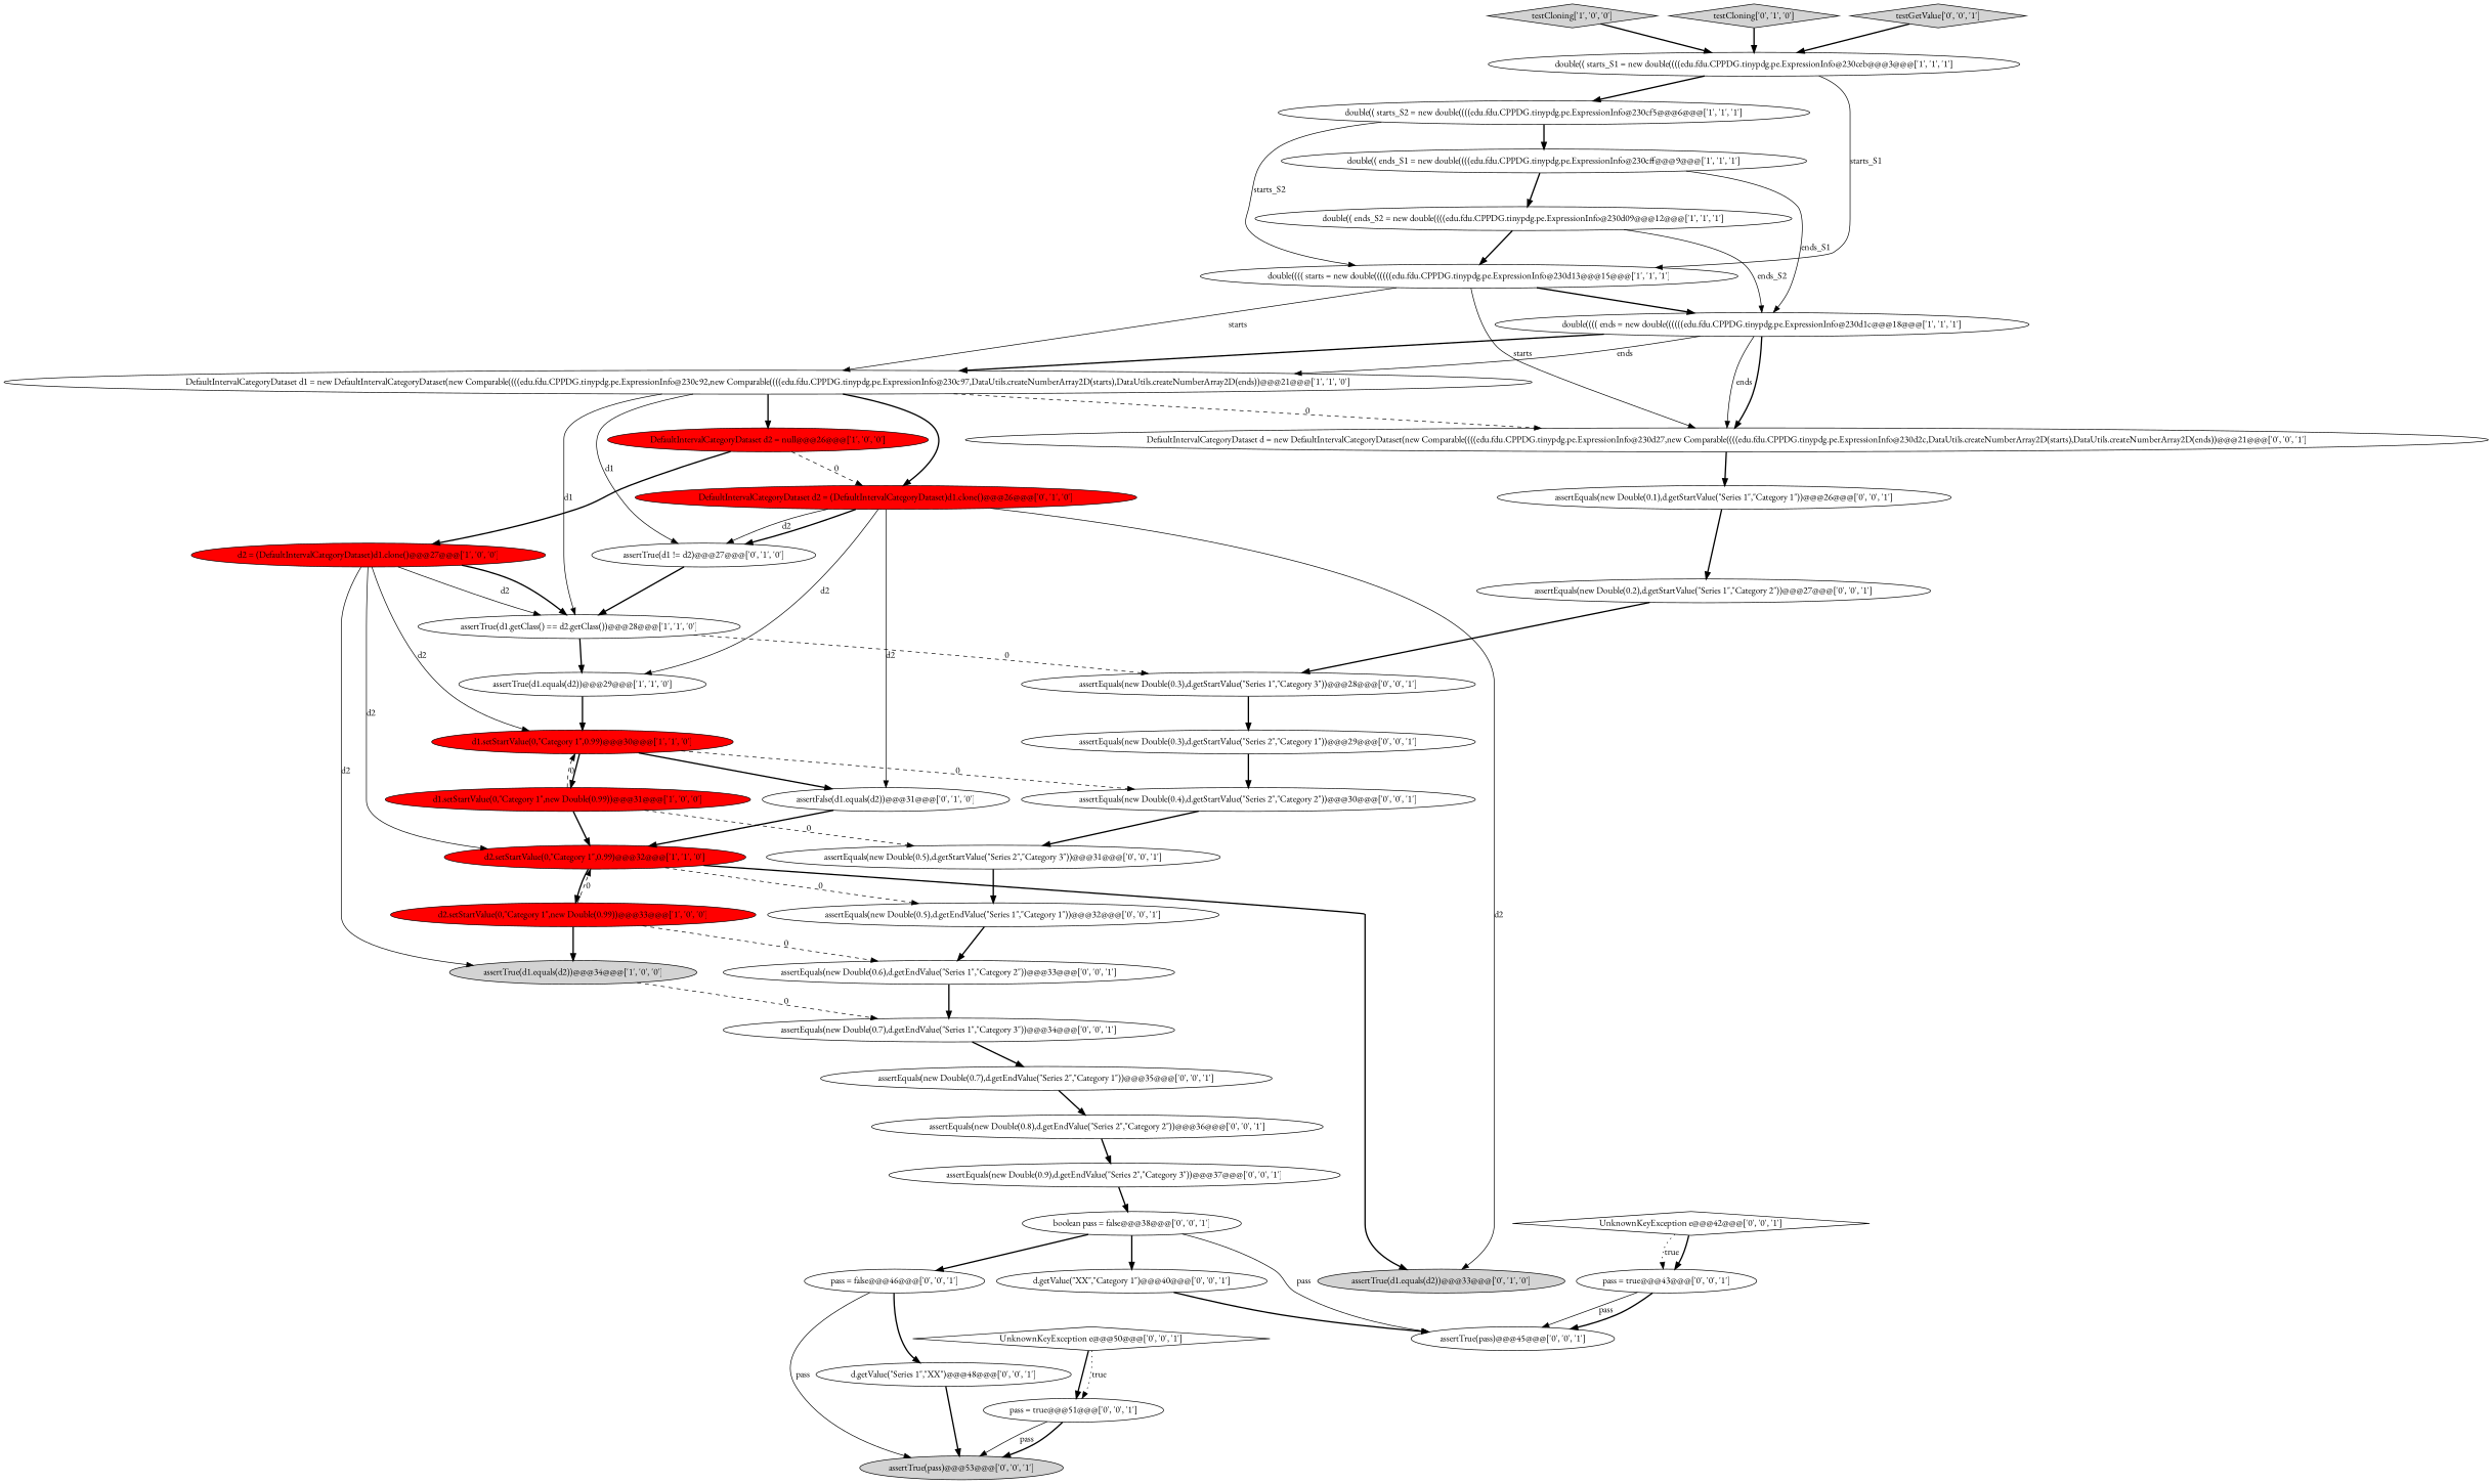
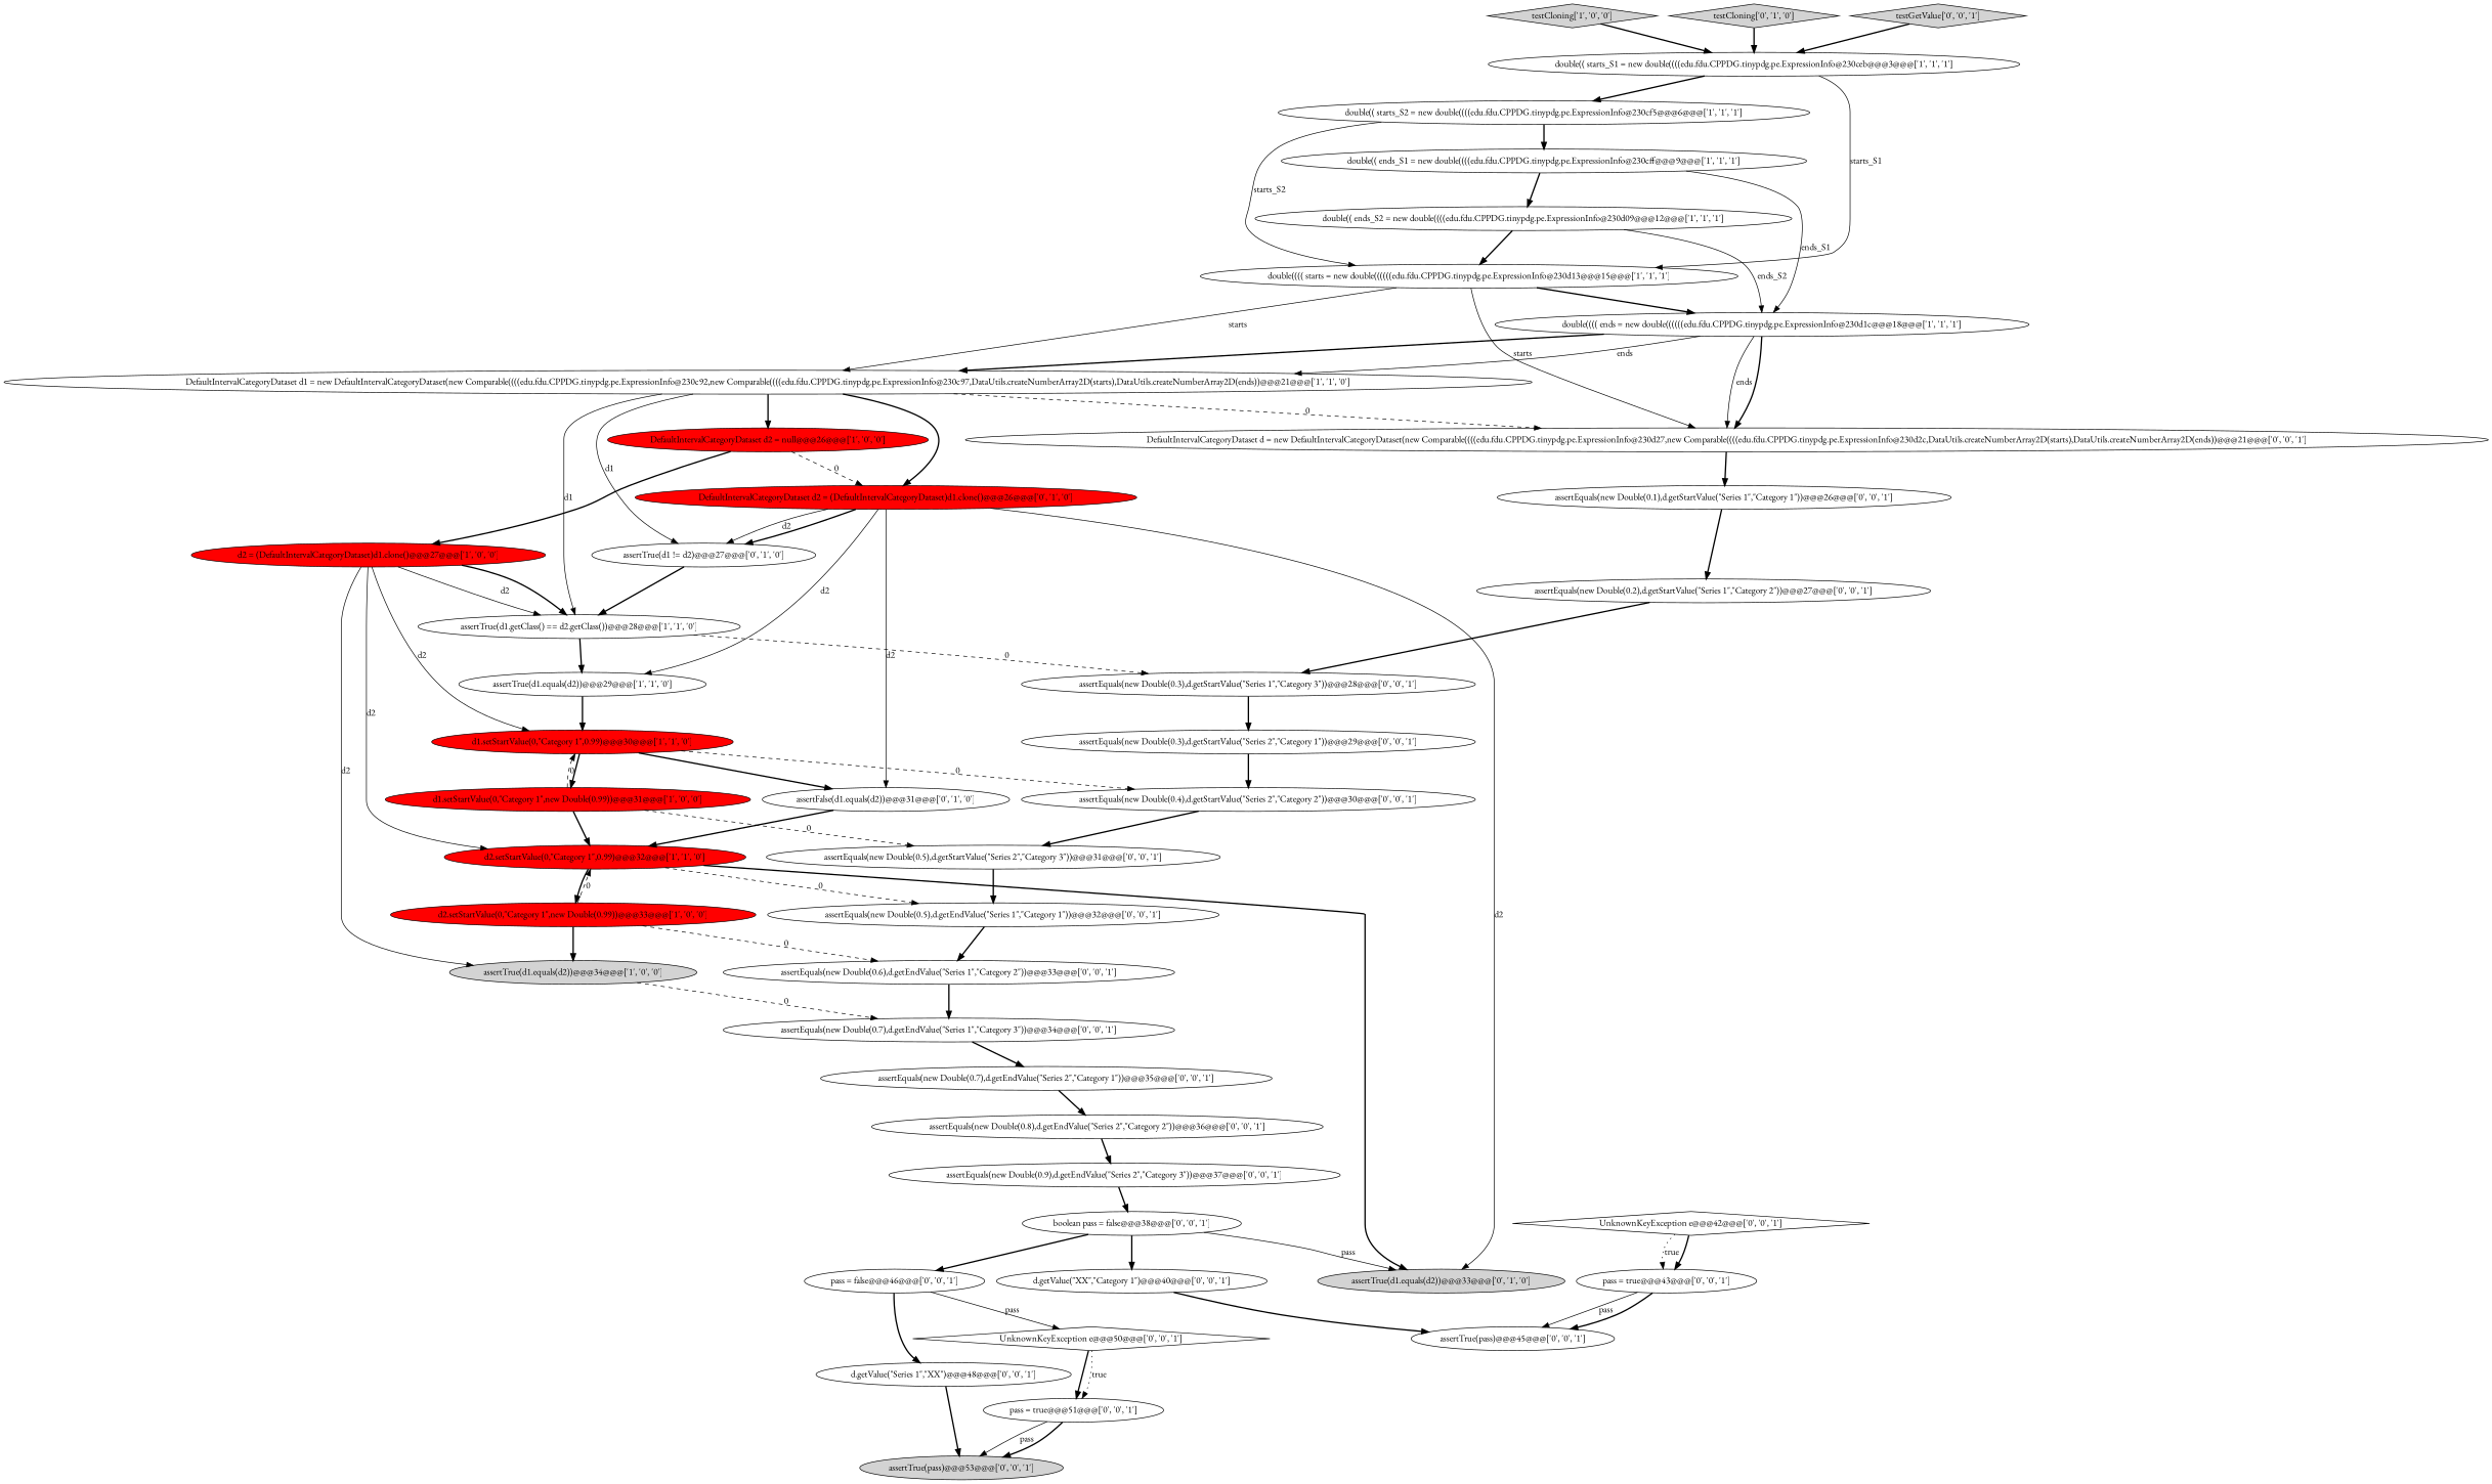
  digraph {
    fontname="EB Garamond"
    node [fillcolor=white fontname="EB Garamond" shape=ellipse style=filled]
    edge [fontname="EB Garamond" style=bold]
    n1 [label="pass = false@@@46@@@['0', '0', '1']"]
    n2 [label="d.getValue(\"Series 1\",\"XX\")@@@48@@@['0', '0', '1']"]
    n3 [fillcolor=lightgray label="assertTrue(pass)@@@53@@@['0', '0', '1']"]
    n4 [fillcolor=lightgray label="assertTrue(d1.equals(d2))@@@34@@@['1', '0', '0']"]
    n5 [label="assertEquals(new Double(0.7),d.getEndValue(\"Series 1\",\"Category 3\"))@@@34@@@['0', '0', '1']"]
    n6 [label="assertEquals(new Double(0.7),d.getEndValue(\"Series 2\",\"Category 1\"))@@@35@@@['0', '0', '1']"]
    n7 [fillcolor=red label="d1.setStartValue(0,\"Category 1\",new Double(0.99))@@@31@@@['1', '0', '0']"]
    n8 [label="assertEquals(new Double(0.5),d.getStartValue(\"Series 2\",\"Category 3\"))@@@31@@@['0', '0', '1']"]
    n9 [fillcolor=red label="d1.setStartValue(0,\"Category 1\",0.99)@@@30@@@['1', '1', '0']"]
    n10 [fillcolor=red label="d2.setStartValue(0,\"Category 1\",0.99)@@@32@@@['1', '1', '0']"]
    n11 [label="assertEquals(new Double(0.5),d.getEndValue(\"Series 1\",\"Category 1\"))@@@32@@@['0', '0', '1']"]
    n12 [label="assertFalse(d1.equals(d2))@@@31@@@['0', '1', '0']"]
    n13 [label="assertEquals(new Double(0.4),d.getStartValue(\"Series 2\",\"Category 2\"))@@@30@@@['0', '0', '1']"]
    n14 [fillcolor=lightgray label="assertTrue(d1.equals(d2))@@@33@@@['0', '1', '0']"]
    n15 [fillcolor=red label="d2.setStartValue(0,\"Category 1\",new Double(0.99))@@@33@@@['1', '0', '0']"]
    n16 [label="assertTrue(d1 != d2)@@@27@@@['0', '1', '0']"]
    n17 [label="assertTrue(d1.getClass() == d2.getClass())@@@28@@@['1', '1', '0']"]
    n18 [label="assertTrue(d1.equals(d2))@@@29@@@['1', '1', '0']"]
    n19 [label="assertEquals(new Double(0.3),d.getStartValue(\"Series 1\",\"Category 3\"))@@@28@@@['0', '0', '1']"]
    n20 [label="assertEquals(new Double(0.3),d.getStartValue(\"Series 2\",\"Category 1\"))@@@29@@@['0', '0', '1']"]
    n21 [fillcolor=lightgray label="testCloning['1', '0', '0']" shape=diamond]
    n22 [label="double(( starts_S1 = new double((((edu.fdu.CPPDG.tinypdg.pe.ExpressionInfo@230ceb@@@3@@@['1', '1', '1']"]
    n23 [label="double(( starts_S2 = new double((((edu.fdu.CPPDG.tinypdg.pe.ExpressionInfo@230cf5@@@6@@@['1', '1', '1']"]
    n24 [label="double(((( starts = new double((((((edu.fdu.CPPDG.tinypdg.pe.ExpressionInfo@230d13@@@15@@@['1', '1', '1']"]
    n25 [label="assertEquals(new Double(0.2),d.getStartValue(\"Series 1\",\"Category 2\"))@@@27@@@['0', '0', '1']"]
    n26 [label="assertEquals(new Double(0.6),d.getEndValue(\"Series 1\",\"Category 2\"))@@@33@@@['0', '0', '1']"]
    n27 [label="d.getValue(\"XX\",\"Category 1\")@@@40@@@['0', '0', '1']"]
    n28 [label="assertTrue(pass)@@@45@@@['0', '0', '1']"]
    n29 [fillcolor=red label="DefaultIntervalCategoryDataset d2 = (DefaultIntervalCategoryDataset)d1.clone()@@@26@@@['0', '1', '0']"]
    n30 [label="assertEquals(new Double(0.9),d.getEndValue(\"Series 2\",\"Category 3\"))@@@37@@@['0', '0', '1']"]
    n31 [label="boolean pass = false@@@38@@@['0', '0', '1']"]
    n32 [label="pass = true@@@43@@@['0', '0', '1']"]
    n33 [label="assertEquals(new Double(0.1),d.getStartValue(\"Series 1\",\"Category 1\"))@@@26@@@['0', '0', '1']"]
    n34 [label="DefaultIntervalCategoryDataset d = new DefaultIntervalCategoryDataset(new Comparable((((edu.fdu.CPPDG.tinypdg.pe.ExpressionInfo@230d27,new Comparable((((edu.fdu.CPPDG.tinypdg.pe.ExpressionInfo@230d2c,DataUtils.createNumberArray2D(starts),DataUtils.createNumberArray2D(ends))@@@21@@@['0', '0', '1']"]
    n35 [label="pass = true@@@51@@@['0', '0', '1']"]
    n36 [label="UnknownKeyException e@@@42@@@['0', '0', '1']" shape=diamond]
    n37 [label="double(( ends_S1 = new double((((edu.fdu.CPPDG.tinypdg.pe.ExpressionInfo@230cff@@@9@@@['1', '1', '1']"]
    n38 [label="double(( ends_S2 = new double((((edu.fdu.CPPDG.tinypdg.pe.ExpressionInfo@230d09@@@12@@@['1', '1', '1']"]
    n39 [label="double(((( ends = new double((((((edu.fdu.CPPDG.tinypdg.pe.ExpressionInfo@230d1c@@@18@@@['1', '1', '1']"]
    n40 [label="DefaultIntervalCategoryDataset d1 = new DefaultIntervalCategoryDataset(new Comparable((((edu.fdu.CPPDG.tinypdg.pe.ExpressionInfo@230c92,new Comparable((((edu.fdu.CPPDG.tinypdg.pe.ExpressionInfo@230c97,DataUtils.createNumberArray2D(starts),DataUtils.createNumberArray2D(ends))@@@21@@@['1', '1', '0']"]
    n41 [fillcolor=red label="d2 = (DefaultIntervalCategoryDataset)d1.clone()@@@27@@@['1', '0', '0']"]
    n42 [fillcolor=red label="DefaultIntervalCategoryDataset d2 = null@@@26@@@['1', '0', '0']"]
    n43 [fillcolor=lightgray label="testCloning['0', '1', '0']" shape=diamond]
    n44 [label="UnknownKeyException e@@@50@@@['0', '0', '1']" shape=diamond]
    n45 [label="assertEquals(new Double(0.8),d.getEndValue(\"Series 2\",\"Category 2\"))@@@36@@@['0', '0', '1']"]
    n46 [fillcolor=lightgray label="testGetValue['0', '0', '1']" shape=diamond]
    n1 -> n2
-   n1 -> n3 [label=pass style=solid]
+   n1 -> n44 [label=pass style=solid]
    n2 -> n3
    n4 -> n5 [label=0 style=dashed]
    n5 -> n6
    n6 -> n45
    n7 -> n8 [label=0 style=dashed]
    n7 -> n9 [label=0 style=dashed]
    n7 -> n10
    n8 -> n11
    n9 -> n7
    n9 -> n12
    n9 -> n13 [label=0 style=dashed]
    n10 -> n11 [label=0 style=dashed]
    n10 -> n14
    n10 -> n15
    n11 -> n26
    n12 -> n10
    n13 -> n8
    n15 -> n4
    n15 -> n10 [label=0 style=dashed]
    n15 -> n26 [label=0 style=dashed]
    n16 -> n17
    n17 -> n18
    n17 -> n19 [label=0 style=dashed]
    n18 -> n9
    n19 -> n20
    n20 -> n13
    n21 -> n22
    n22 -> n23
    n22 -> n24 [label=starts_S1 style=solid]
    n23 -> n24 [label=starts_S2 style=solid]
    n23 -> n37
    n24 -> n34 [label=starts style=solid]
    n24 -> n39
    n24 -> n40 [label=starts style=solid]
    n25 -> n19
    n26 -> n5
    n27 -> n28
    n29 -> n12 [label=d2 style=solid]
    n29 -> n14 [label=d2 style=solid]
    n29 -> n16 [label=d2 style=solid]
    n29 -> n16
    n29 -> n18 [label=d2 style=solid]
    n30 -> n31
    n31 -> n1
    n31 -> n27
-   n31 -> n28 [label=pass style=solid]
+   n31 -> n14 [label=pass style=solid]
    n32 -> n28 [label=pass style=solid]
    n32 -> n28
    n33 -> n25
    n34 -> n33
    n35 -> n3 [label=pass style=solid]
    n35 -> n3
    n36 -> n32
    n36 -> n32 [label=true style=dotted]
    n37 -> n38
    n37 -> n39 [label=ends_S1 style=solid]
    n38 -> n24
    n38 -> n39 [label=ends_S2 style=solid]
    n39 -> n34 [label=ends style=solid]
    n39 -> n34
    n39 -> n40 [label=ends style=solid]
    n39 -> n40
    n40 -> n16 [label=d1 style=solid]
    n40 -> n17 [label=d1 style=solid]
    n40 -> n29
    n40 -> n34 [label=0 style=dashed]
    n40 -> n42
    n41 -> n4 [label=d2 style=solid]
    n41 -> n9 [label=d2 style=solid]
    n41 -> n10 [label=d2 style=solid]
    n41 -> n17 [label=d2 style=solid]
    n41 -> n17
    n42 -> n29 [label=0 style=dashed]
    n42 -> n41
    n43 -> n22
    n44 -> n35
    n44 -> n35 [label=true style=dotted]
    n45 -> n30
    n46 -> n22
  }
